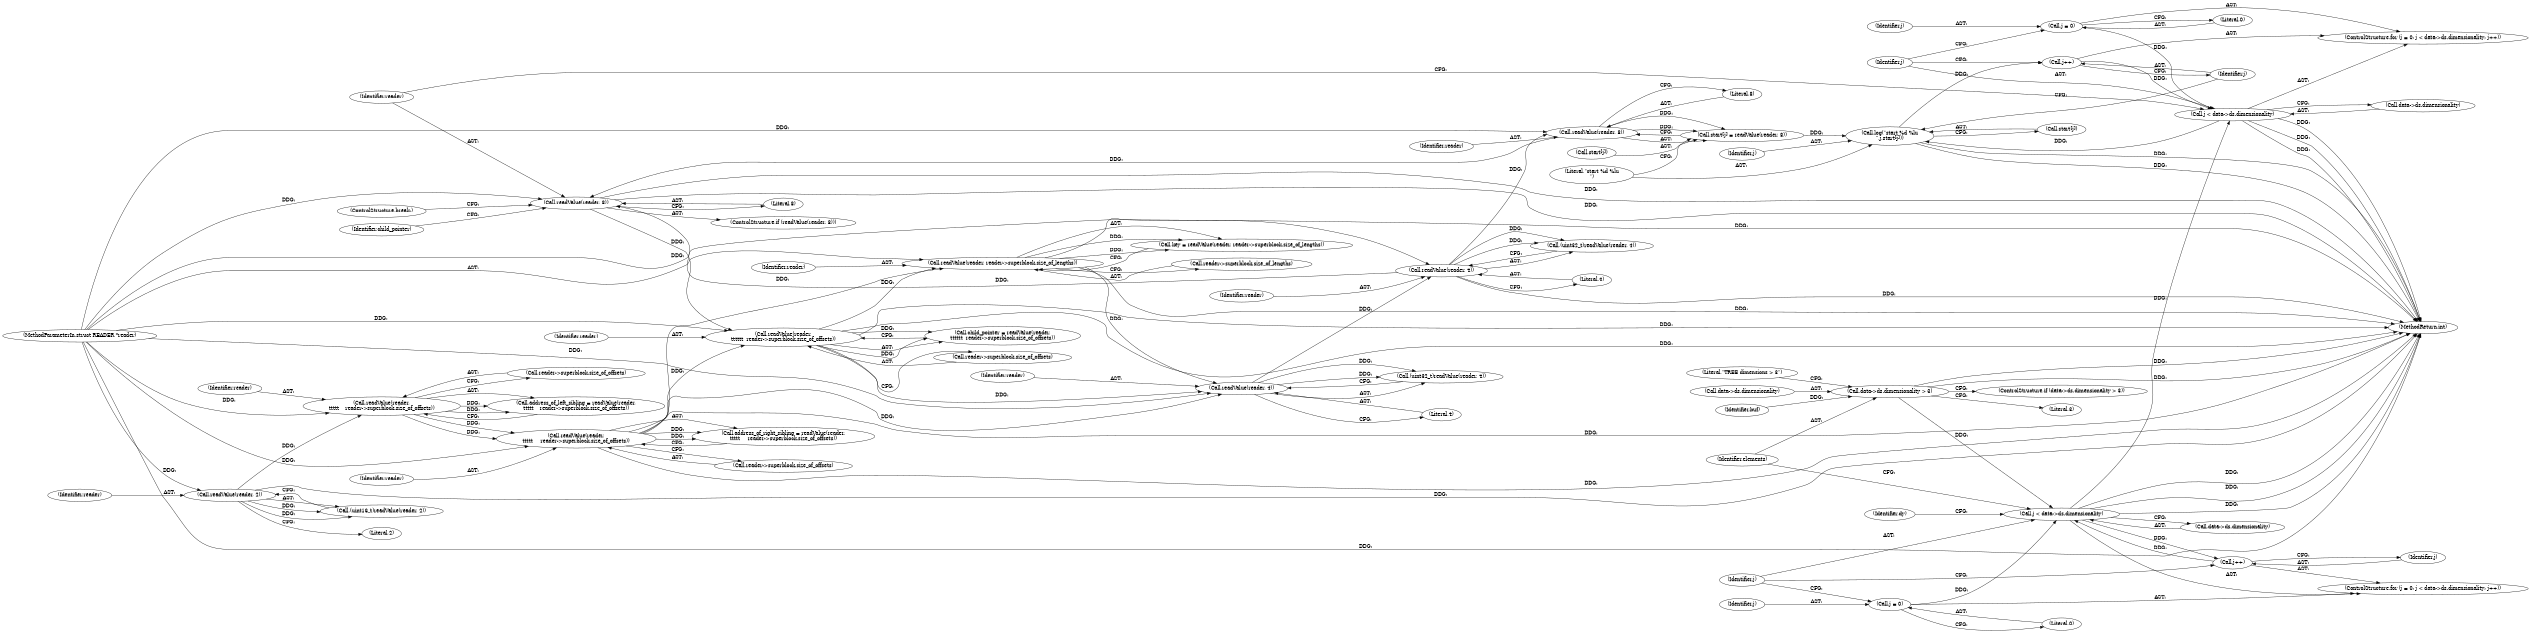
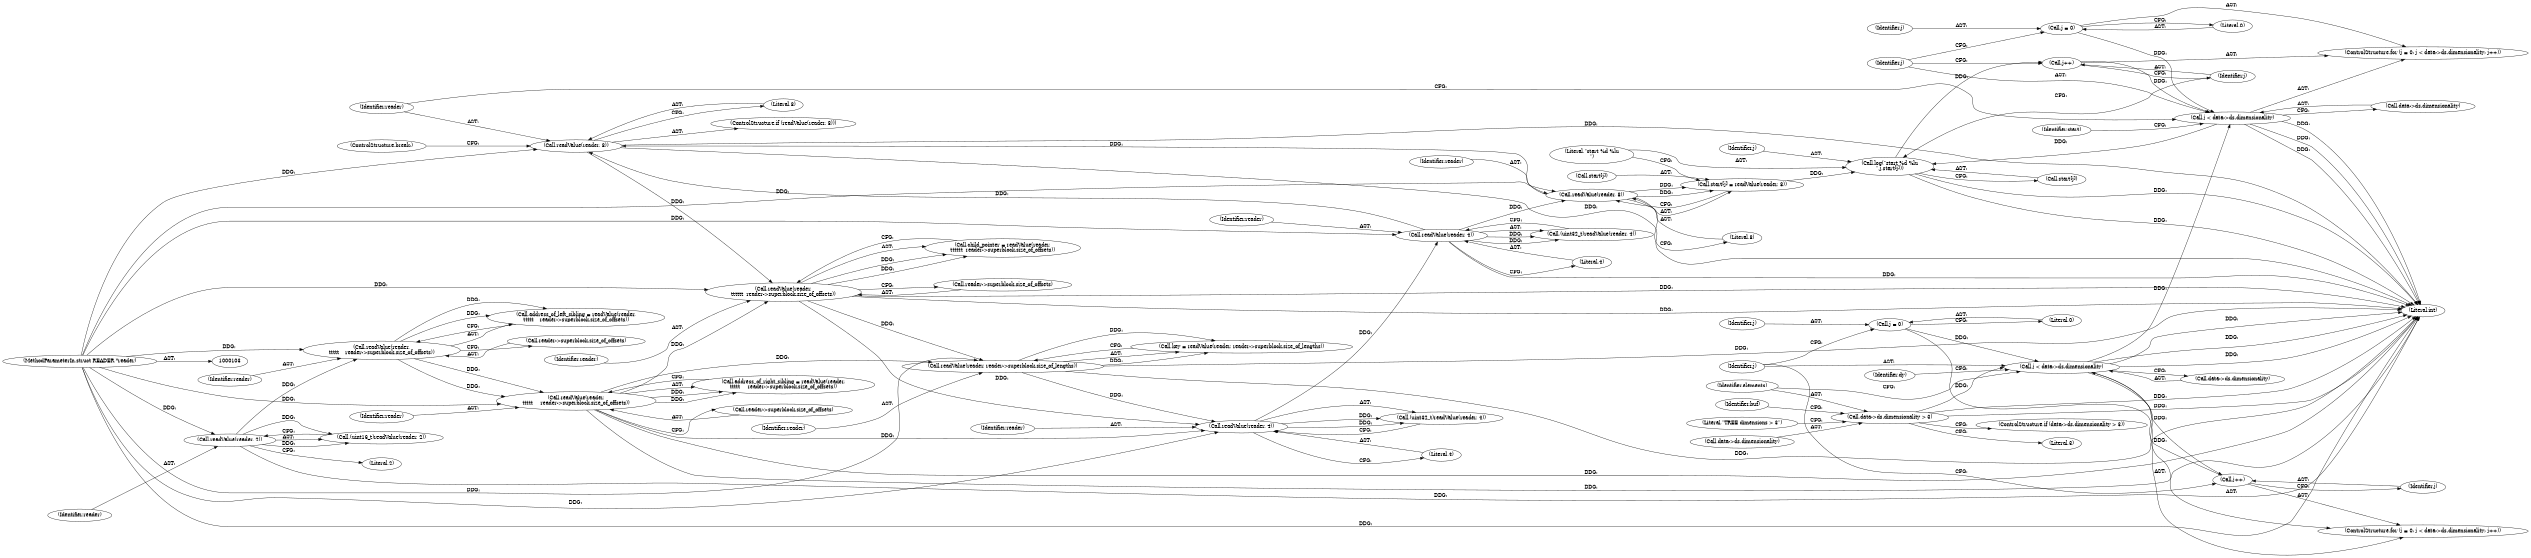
  digraph {
    rankdir=LR
    n1 [label="(Call,log(\"start %d %lu\n\",j,start[j]))"]
    n2 [label="(Call,j++)"]
-   n3 [label="(MethodReturn,int)"]
+   n3 [label="(Literal,int)"]
    n4 [label="(Call,start[j])"]
    n5 [label="(Call,j < data->ds.dimensionality)"]
    n6 [label="(ControlStructure,for (j = 0; j < data->ds.dimensionality; j++))"]
    n7 [label="(Identifier,j)"]
    n8 [label="(Call,data->ds.dimensionality)"]
    n9 [label="(Call,start[j] = readValue(reader, 8))"]
    n10 [label="(Call,readValue(reader, 8))"]
    n11 [label="(Call,readValue(reader, 8))"]
    n12 [label="(Literal,8)"]
    n13 [label="(Call,readValue(reader,\n\t\t\t\t\t\t  reader->superblock.size_of_offsets))"]
    n14 [label="(Literal,8)"]
    n15 [label="(ControlStructure,if (readValue(reader, 8)))"]
    n16 [label="(Call,readValue(reader, 4))"]
    n17 [label="(Call,(uint32_t)readValue(reader, 4))"]
    n18 [label="(Literal,4)"]
    n19 [label="(Call,readValue(reader, 4))"]
    n20 [label="(Literal,4)"]
    n21 [label="(Call,(uint32_t)readValue(reader, 4))"]
    n22 [label="(Call,readValue(reader, reader->superblock.size_of_lengths))"]
    n23 [label="(Call,child_pointer = readValue(reader,\n\t\t\t\t\t\t  reader->superblock.size_of_offsets))"]
    n24 [label="(Call,reader->superblock.size_of_offsets)"]
    n25 [label="(Call,key = readValue(reader, reader->superblock.size_of_lengths))"]
-   n26 [label="(Call,reader->superblock.size_of_lengths)"]
    n27 [label="(MethodParameterIn,struct READER *reader)"]
    n28 [label="(Call,readValue(reader,\n\t\t\t\t\t     reader->superblock.size_of_offsets))"]
    n29 [label="(Call,readValue(reader,\n\t\t\t\t\t    reader->superblock.size_of_offsets))"]
    n30 [label="(Call,readValue(reader, 2))"]
+   1000103
    n32 [label="(Call,reader->superblock.size_of_offsets)"]
    n33 [label="(Call,address_of_right_sibling = readValue(reader,\n\t\t\t\t\t     reader->superblock.size_of_offsets))"]
    n34 [label="(Call,reader->superblock.size_of_offsets)"]
    n35 [label="(Call,address_of_left_sibling = readValue(reader,\n\t\t\t\t\t    reader->superblock.size_of_offsets))"]
    n36 [label="(Literal,2)"]
    n37 [label="(Call,(uint16_t)readValue(reader, 2))"]
    n38 [label="(Call,j = 0)"]
    n39 [label="(Literal,0)"]
    n40 [label="(Call,j < data->ds.dimensionality)"]
    n41 [label="(Call,j++)"]
    n42 [label="(ControlStructure,for (j = 0; j < data->ds.dimensionality; j++))"]
    n43 [label="(Call,data->ds.dimensionality)"]
    n44 [label="(Identifier,j)"]
    n45 [label="(Call,j = 0)"]
    n46 [label="(Literal,0)"]
    n47 [label="(Call,data->ds.dimensionality > 3)"]
    n48 [label="(ControlStructure,if (data->ds.dimensionality > 3))"]
    n49 [label="(Literal,3)"]
    n50 [label="(Call,start[j])"]
    n51 [label="(ControlStructure,break;)"]
    n52 [label="(Call,data->ds.dimensionality)"]
    n53 [label="(Identifier,j)"]
    n54 [label="(Identifier,buf)"]
    n55 [label="(Identifier,j)"]
    n56 [label="(Identifier,reader)"]
    n57 [label="(Identifier,reader)"]
    n58 [label="(Identifier,reader)"]
    n59 [label="(Identifier,reader)"]
    n60 [label="(Identifier,j)"]
    n61 [label="(Literal,\"TREE dimensions > 3\")"]
    n62 [label="(Identifier,reader)"]
    n63 [label="(Identifier,elements)"]
    n64 [label="(Identifier,dy)"]
    n65 [label="(Identifier,reader)"]
    n66 [label="(Identifier,reader)"]
    n67 [label="(Identifier,j)"]
    n68 [label="(Identifier,reader)"]
+   n69 [label="(Identifier,start)"]
    n70 [label="(Identifier,j)"]
    n71 [label="(Identifier,reader)"]
-   n72 [label="(Identifier,child_pointer)"]
    n73 [label="(Literal,\"start %d %lu\n\")"]
    n1 -> n2 [label="DDG: "]
    n1 -> n3 [label="DDG: "]
    n1 -> n3 [label="DDG: "]
    n1 -> n4 [label="CFG: "]
    n2 -> n5 [label="DDG: "]
    n2 -> n6 [label="AST: "]
    n2 -> n7 [label="CFG: "]
    n4 -> n1 [label="AST: "]
    n5 -> n1 [label="DDG: "]
    n5 -> n3 [label="DDG: "]
    n5 -> n3 [label="DDG: "]
    n5 -> n3 [label="DDG: "]
    n5 -> n6 [label="AST: "]
    n5 -> n8 [label="CFG: "]
    n7 -> n1 [label="CFG: "]
    n7 -> n2 [label="AST: "]
    n8 -> n5 [label="AST: "]
    n9 -> n1 [label="DDG: "]
    n9 -> n10 [label="CFG: "]
    n10 -> n9 [label="AST: "]
    n10 -> n9 [label="DDG: "]
    n10 -> n9 [label="DDG: "]
    n10 -> n11 [label="DDG: "]
    n10 -> n12 [label="CFG: "]
    n11 -> n3 [label="DDG: "]
    n11 -> n3 [label="DDG: "]
    n11 -> n13 [label="DDG: "]
    n11 -> n14 [label="CFG: "]
    n11 -> n15 [label="AST: "]
    n12 -> n10 [label="AST: "]
    n13 -> n3 [label="DDG: "]
    n13 -> n3 [label="DDG: "]
    n13 -> n19 [label="DDG: "]
    n13 -> n22 [label="DDG: "]
    n13 -> n23 [label="AST: "]
    n13 -> n23 [label="DDG: "]
    n13 -> n23 [label="DDG: "]
    n13 -> n24 [label="CFG: "]
    n14 -> n11 [label="AST: "]
    n16 -> n3 [label="DDG: "]
    n16 -> n10 [label="DDG: "]
    n16 -> n11 [label="DDG: "]
    n16 -> n17 [label="AST: "]
    n16 -> n17 [label="DDG: "]
    n16 -> n17 [label="DDG: "]
    n16 -> n18 [label="CFG: "]
    n17 -> n16 [label="CFG: "]
    n18 -> n16 [label="AST: "]
    n19 -> n16 [label="DDG: "]
    n19 -> n20 [label="CFG: "]
    n19 -> n21 [label="AST: "]
    n19 -> n21 [label="DDG: "]
    n19 -> n21 [label="DDG: "]
    n20 -> n19 [label="AST: "]
    n21 -> n19 [label="CFG: "]
    n22 -> n3 [label="DDG: "]
    n22 -> n3 [label="DDG: "]
    n22 -> n19 [label="DDG: "]
    n22 -> n25 [label="AST: "]
    n22 -> n25 [label="DDG: "]
    n22 -> n25 [label="DDG: "]
-   n22 -> n26 [label="CFG: "]
    n23 -> n13 [label="CFG: "]
    n24 -> n13 [label="AST: "]
    n25 -> n22 [label="CFG: "]
-   n26 -> n22 [label="AST: "]
    n27 -> n3 [label="DDG: "]
    n27 -> n10 [label="DDG: "]
    n27 -> n11 [label="DDG: "]
    n27 -> n13 [label="DDG: "]
    n27 -> n16 [label="DDG: "]
    n27 -> n19 [label="DDG: "]
-   n27 -> n22 [label="AST: "]
+   n27 -> n22 [label="DDG: "]
    n27 -> n28 [label="DDG: "]
    n27 -> n29 [label="DDG: "]
    n27 -> n30 [label="DDG: "]
+   n27 -> 1000103 [label="AST: "]
    n28 -> n3 [label="DDG: "]
    n28 -> n3 [label="DDG: "]
    n28 -> n13 [label="DDG: "]
    n28 -> n19 [label="DDG: "]
    n28 -> n22 [label="DDG: "]
    n28 -> n32 [label="CFG: "]
    n28 -> n33 [label="AST: "]
    n28 -> n33 [label="DDG: "]
    n28 -> n33 [label="DDG: "]
    n29 -> n28 [label="DDG: "]
    n29 -> n28 [label="DDG: "]
    n29 -> n34 [label="CFG: "]
    n29 -> n35 [label="AST: "]
    n29 -> n35 [label="DDG: "]
    n29 -> n35 [label="DDG: "]
    n30 -> n3 [label="DDG: "]
    n30 -> n29 [label="DDG: "]
    n30 -> n36 [label="CFG: "]
    n30 -> n37 [label="AST: "]
    n30 -> n37 [label="DDG: "]
    n30 -> n37 [label="DDG: "]
    n32 -> n28 [label="AST: "]
    n33 -> n28 [label="CFG: "]
    n34 -> n29 [label="AST: "]
    n35 -> n29 [label="CFG: "]
    n37 -> n30 [label="CFG: "]
    n38 -> n5 [label="DDG: "]
    n38 -> n6 [label="AST: "]
    n38 -> n39 [label="CFG: "]
    n39 -> n38 [label="AST: "]
    n40 -> n3 [label="DDG: "]
    n40 -> n3 [label="DDG: "]
    n40 -> n3 [label="DDG: "]
    n40 -> n5 [label="DDG: "]
    n40 -> n41 [label="DDG: "]
    n40 -> n42 [label="AST: "]
    n40 -> n43 [label="CFG: "]
    n41 -> n40 [label="DDG: "]
    n41 -> n42 [label="AST: "]
    n41 -> n44 [label="CFG: "]
    n43 -> n40 [label="AST: "]
    n44 -> n41 [label="AST: "]
    n45 -> n40 [label="DDG: "]
    n45 -> n42 [label="AST: "]
    n45 -> n46 [label="CFG: "]
    n46 -> n45 [label="AST: "]
    n47 -> n3 [label="DDG: "]
    n47 -> n3 [label="DDG: "]
    n47 -> n40 [label="DDG: "]
    n47 -> n48 [label="CFG: "]
    n47 -> n49 [label="CFG: "]
    n50 -> n9 [label="AST: "]
    n51 -> n11 [label="CFG: "]
    n52 -> n47 [label="AST: "]
    n53 -> n2 [label="CFG: "]
    n53 -> n5 [label="AST: "]
    n53 -> n38 [label="CFG: "]
-   n54 -> n47 [label="DDG: "]
+   n54 -> n47 [label="CFG: "]
    n55 -> n1 [label="AST: "]
    n56 -> n28 [label="AST: "]
    n57 -> n10 [label="AST: "]
    n58 -> n30 [label="AST: "]
    n59 -> n29 [label="AST: "]
    n60 -> n45 [label="AST: "]
    n61 -> n47 [label="CFG: "]
    n62 -> n22 [label="AST: "]
    n63 -> n40 [label="CFG: "]
    n63 -> n47 [label="AST: "]
    n64 -> n40 [label="CFG: "]
    n65 -> n19 [label="AST: "]
    n66 -> n5 [label="CFG: "]
    n66 -> n11 [label="AST: "]
    n67 -> n38 [label="AST: "]
    n68 -> n16 [label="AST: "]
+   n69 -> n5 [label="CFG: "]
    n70 -> n40 [label="AST: "]
    n70 -> n41 [label="CFG: "]
    n70 -> n45 [label="CFG: "]
    n71 -> n13 [label="AST: "]
-   n72 -> n11 [label="CFG: "]
    n73 -> n1 [label="AST: "]
    n73 -> n9 [label="CFG: "]
  }
